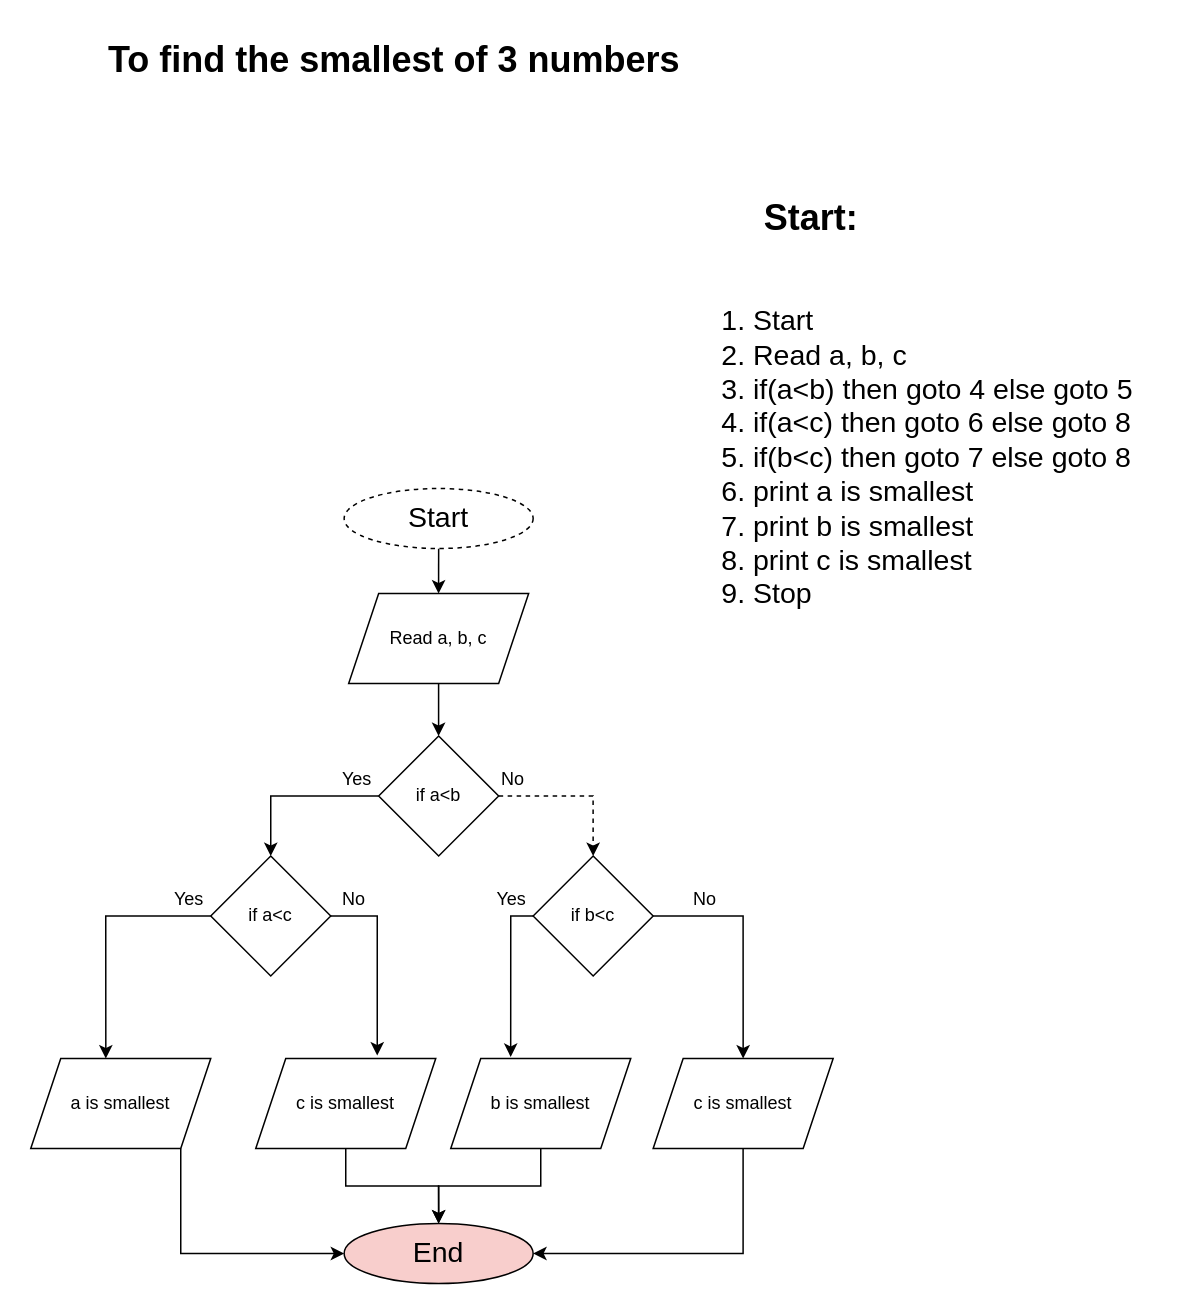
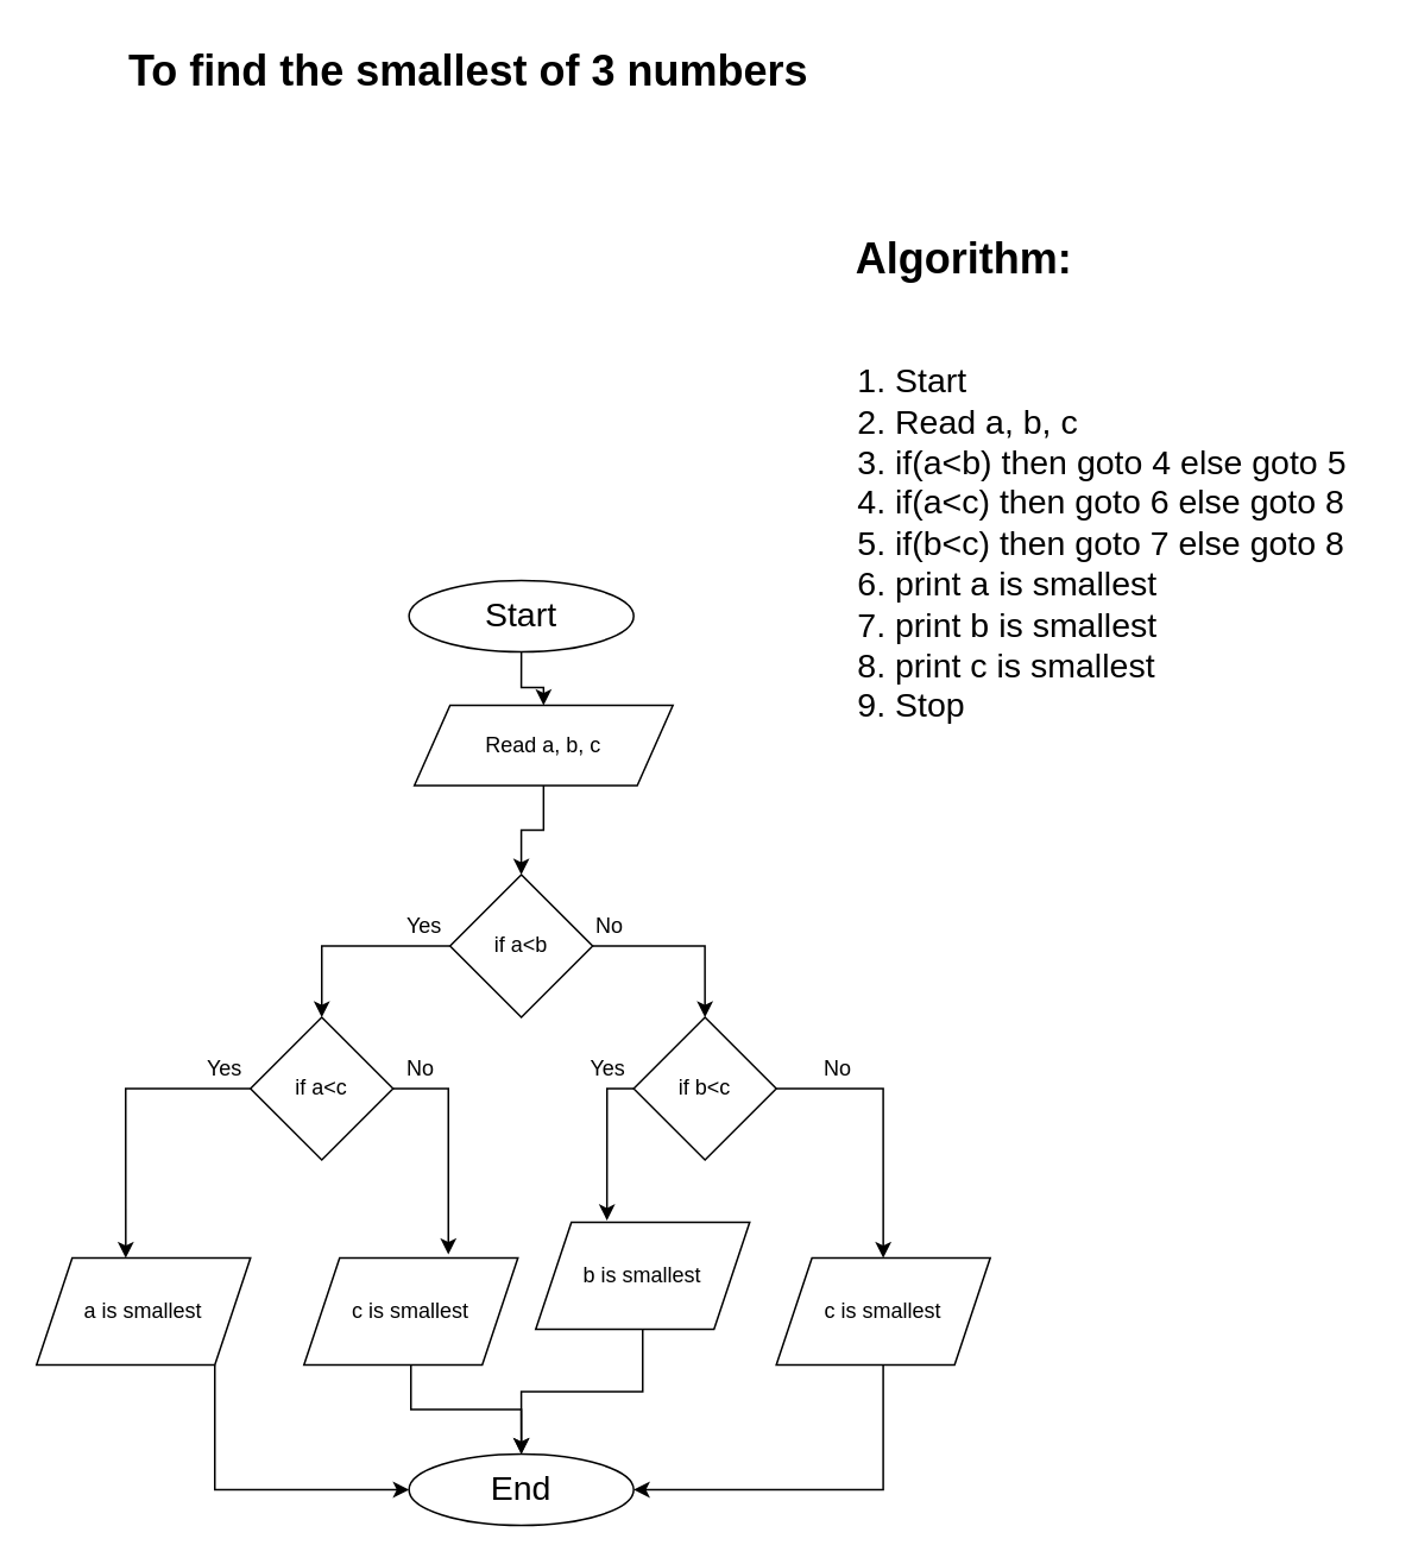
  <mxCell id="0" />
  <mxCell id="1" parent="0" />
  <mxCell id="2" value="" style="edgeStyle=orthogonalEdgeStyle;rounded=0;orthogonalLoop=1;jettySize=auto;html=1;" parent="1" source="3" target="8" edge="1"><mxGeometry relative="1" as="geometry" /></mxCell>
- <mxCell id="3" value="&lt;font style=&quot;font-size: 19px;&quot;&gt;Start&lt;/font&gt;" style="ellipse;whiteSpace=wrap;html=1;dashed=1;" parent="1" vertex="1"><mxGeometry x="228.94" y="325" width="126" height="40" as="geometry" /></mxCell>
- <mxCell id="4" value="Start:" style="text;strokeColor=none;fillColor=none;html=1;fontSize=24;fontStyle=1;verticalAlign=middle;align=center;" parent="1" vertex="1"><mxGeometry x="490" y="125" width="100" height="40" as="geometry" /></mxCell>
+ <mxCell id="3" value="&lt;font style=&quot;font-size: 19px;&quot;&gt;Start&lt;/font&gt;" style="ellipse;whiteSpace=wrap;html=1;" parent="1" vertex="1"><mxGeometry x="228.94" y="325" width="126" height="40" as="geometry" /></mxCell>
+ <mxCell id="4" value="Algorithm:" style="text;strokeColor=none;fillColor=none;html=1;fontSize=24;fontStyle=1;verticalAlign=middle;align=center;" parent="1" vertex="1"><mxGeometry x="490" y="125" width="100" height="40" as="geometry" /></mxCell>
  <mxCell id="5" value="To find the smallest of 3 numbers" style="text;strokeColor=none;fillColor=none;html=1;fontSize=24;fontStyle=1;verticalAlign=middle;align=center;" parent="1" vertex="1"><mxGeometry x="211.94" y="20" width="100" height="40" as="geometry" /></mxCell>
  <mxCell id="6" value="&lt;ol&gt;&lt;li&gt;Start&lt;/li&gt;&lt;li&gt;Read a, b, c&lt;/li&gt;&lt;li&gt;if(a&amp;lt;b) then goto 4 else goto 5&lt;/li&gt;&lt;li&gt;if(a&amp;lt;c) then goto 6 else goto 8&lt;/li&gt;&lt;li&gt;if(b&amp;lt;c) then goto 7 else goto 8&lt;/li&gt;&lt;li&gt;print a is smallest&lt;/li&gt;&lt;li&gt;print b is smallest&lt;/li&gt;&lt;li&gt;print c is smallest&lt;/li&gt;&lt;li&gt;Stop&lt;/li&gt;&lt;/ol&gt;" style="text;strokeColor=none;fillColor=none;html=1;whiteSpace=wrap;verticalAlign=middle;overflow=hidden;fontSize=19;" parent="1" vertex="1"><mxGeometry x="460" y="165" width="310" height="280" as="geometry" /></mxCell>
  <mxCell id="7" value="" style="edgeStyle=orthogonalEdgeStyle;rounded=0;orthogonalLoop=1;jettySize=auto;html=1;" edge="1" parent="1" source="8" target="11"><mxGeometry relative="1" as="geometry" /></mxCell>
- <mxCell id="8" value="Read a, b, c" style="shape=parallelogram;perimeter=parallelogramPerimeter;whiteSpace=wrap;html=1;fixedSize=1;" parent="1" vertex="1"><mxGeometry x="231.94" y="395" width="120" height="60" as="geometry" /></mxCell>
+ <mxCell id="8" value="Read a, b, c" style="shape=parallelogram;perimeter=parallelogramPerimeter;whiteSpace=wrap;html=1;fixedSize=1;" parent="1" vertex="1"><mxGeometry x="231.94" y="395" width="145" height="45" as="geometry" /></mxCell>
  <mxCell id="9" style="edgeStyle=orthogonalEdgeStyle;rounded=0;orthogonalLoop=1;jettySize=auto;html=1;entryX=0.5;entryY=0;entryDx=0;entryDy=0;" edge="1" parent="1" source="11" target="16"><mxGeometry relative="1" as="geometry" /></mxCell>
- <mxCell id="10" style="edgeStyle=orthogonalEdgeStyle;rounded=0;orthogonalLoop=1;jettySize=auto;html=1;entryX=0.5;entryY=0;entryDx=0;entryDy=0;dashed=1;" edge="1" parent="1" source="11" target="19"><mxGeometry relative="1" as="geometry" /></mxCell>
+ <mxCell id="10" style="edgeStyle=orthogonalEdgeStyle;rounded=0;orthogonalLoop=1;jettySize=auto;html=1;entryX=0.5;entryY=0;entryDx=0;entryDy=0;" edge="1" parent="1" source="11" target="19"><mxGeometry relative="1" as="geometry" /></mxCell>
  <mxCell id="11" value="if a&amp;lt;b" style="rhombus;whiteSpace=wrap;html=1;" vertex="1" parent="1"><mxGeometry x="251.94" y="490" width="80" height="80" as="geometry" /></mxCell>
  <mxCell id="12" value="Yes" style="text;whiteSpace=wrap;html=1;" vertex="1" parent="1"><mxGeometry x="225.94" y="505" width="26" height="20" as="geometry" /></mxCell>
  <mxCell id="13" value="No" style="text;whiteSpace=wrap;html=1;" vertex="1" parent="1"><mxGeometry x="460" y="585" width="26" height="20" as="geometry" /></mxCell>
  <mxCell id="14" style="edgeStyle=orthogonalEdgeStyle;rounded=0;orthogonalLoop=1;jettySize=auto;html=1;entryX=0.417;entryY=0;entryDx=0;entryDy=0;entryPerimeter=0;" edge="1" parent="1" source="16" target="21"><mxGeometry relative="1" as="geometry"><Array as="points"><mxPoint x="70" y="610" /></Array></mxGeometry></mxCell>
  <mxCell id="15" style="edgeStyle=orthogonalEdgeStyle;rounded=0;orthogonalLoop=1;jettySize=auto;html=1;entryX=0.675;entryY=-0.033;entryDx=0;entryDy=0;entryPerimeter=0;" edge="1" parent="1" source="16" target="23"><mxGeometry relative="1" as="geometry"><Array as="points"><mxPoint x="251" y="610" /></Array></mxGeometry></mxCell>
  <mxCell id="16" value="if a&amp;lt;c" style="rhombus;whiteSpace=wrap;html=1;" vertex="1" parent="1"><mxGeometry x="140" y="570" width="80" height="80" as="geometry" /></mxCell>
  <mxCell id="17" style="edgeStyle=orthogonalEdgeStyle;rounded=0;orthogonalLoop=1;jettySize=auto;html=1;entryX=0.5;entryY=0;entryDx=0;entryDy=0;" edge="1" parent="1" source="19" target="25"><mxGeometry relative="1" as="geometry"><Array as="points"><mxPoint x="495" y="610" /></Array></mxGeometry></mxCell>
  <mxCell id="18" style="edgeStyle=orthogonalEdgeStyle;rounded=0;orthogonalLoop=1;jettySize=auto;html=1;entryX=0.333;entryY=-0.017;entryDx=0;entryDy=0;entryPerimeter=0;" edge="1" parent="1" source="19" target="32"><mxGeometry relative="1" as="geometry"><Array as="points"><mxPoint x="340" y="610" /></Array></mxGeometry></mxCell>
  <mxCell id="19" value="if b&amp;lt;c" style="rhombus;whiteSpace=wrap;html=1;" vertex="1" parent="1"><mxGeometry x="354.94" y="570" width="80" height="80" as="geometry" /></mxCell>
  <mxCell id="20" style="edgeStyle=orthogonalEdgeStyle;rounded=0;orthogonalLoop=1;jettySize=auto;html=1;entryX=0;entryY=0.5;entryDx=0;entryDy=0;" edge="1" parent="1" source="21" target="26"><mxGeometry relative="1" as="geometry"><Array as="points"><mxPoint x="120" y="835" /></Array></mxGeometry></mxCell>
  <mxCell id="21" value="a is smallest" style="shape=parallelogram;perimeter=parallelogramPerimeter;whiteSpace=wrap;html=1;fixedSize=1;" vertex="1" parent="1"><mxGeometry x="20" y="705" width="120" height="60" as="geometry" /></mxCell>
  <mxCell id="22" style="edgeStyle=orthogonalEdgeStyle;rounded=0;orthogonalLoop=1;jettySize=auto;html=1;entryX=0.5;entryY=0;entryDx=0;entryDy=0;" edge="1" parent="1" source="23" target="26"><mxGeometry relative="1" as="geometry" /></mxCell>
  <mxCell id="23" value="c is smallest" style="shape=parallelogram;perimeter=parallelogramPerimeter;whiteSpace=wrap;html=1;fixedSize=1;" vertex="1" parent="1"><mxGeometry x="170" y="705" width="120" height="60" as="geometry" /></mxCell>
  <mxCell id="24" style="edgeStyle=orthogonalEdgeStyle;rounded=0;orthogonalLoop=1;jettySize=auto;html=1;entryX=1;entryY=0.5;entryDx=0;entryDy=0;" edge="1" parent="1" source="25" target="26"><mxGeometry relative="1" as="geometry"><Array as="points"><mxPoint x="495" y="835" /></Array></mxGeometry></mxCell>
  <mxCell id="25" value="c is smallest" style="shape=parallelogram;perimeter=parallelogramPerimeter;whiteSpace=wrap;html=1;fixedSize=1;" vertex="1" parent="1"><mxGeometry x="434.94" y="705" width="120" height="60" as="geometry" /></mxCell>
- <mxCell id="26" value="&lt;span style=&quot;font-size: 19px;&quot;&gt;End&lt;/span&gt;" style="ellipse;whiteSpace=wrap;html=1;fillColor=#f8cecc;" vertex="1" parent="1"><mxGeometry x="228.94" y="815" width="126" height="40" as="geometry" /></mxCell>
+ <mxCell id="26" value="&lt;span style=&quot;font-size: 19px;&quot;&gt;End&lt;/span&gt;" style="ellipse;whiteSpace=wrap;html=1;" vertex="1" parent="1"><mxGeometry x="228.94" y="815" width="126" height="40" as="geometry" /></mxCell>
  <mxCell id="27" value="Yes" style="text;whiteSpace=wrap;html=1;" vertex="1" parent="1"><mxGeometry x="328.94" y="585" width="26" height="20" as="geometry" /></mxCell>
  <mxCell id="28" value="Yes" style="text;whiteSpace=wrap;html=1;" vertex="1" parent="1"><mxGeometry x="114" y="585" width="26" height="20" as="geometry" /></mxCell>
  <mxCell id="29" value="No" style="text;whiteSpace=wrap;html=1;" vertex="1" parent="1"><mxGeometry x="225.94" y="585" width="26" height="20" as="geometry" /></mxCell>
  <mxCell id="30" value="No" style="text;whiteSpace=wrap;html=1;" vertex="1" parent="1"><mxGeometry x="331.94" y="505" width="26" height="20" as="geometry" /></mxCell>
  <mxCell id="31" style="edgeStyle=orthogonalEdgeStyle;rounded=0;orthogonalLoop=1;jettySize=auto;html=1;entryX=0.5;entryY=0;entryDx=0;entryDy=0;" edge="1" parent="1" source="32" target="26"><mxGeometry relative="1" as="geometry" /></mxCell>
- <mxCell id="32" value="b is smallest" style="shape=parallelogram;perimeter=parallelogramPerimeter;whiteSpace=wrap;html=1;fixedSize=1;" vertex="1" parent="1"><mxGeometry x="300" y="705" width="120" height="60" as="geometry" /></mxCell>
+ <mxCell id="32" value="b is smallest" style="shape=parallelogram;perimeter=parallelogramPerimeter;whiteSpace=wrap;html=1;fixedSize=1;" vertex="1" parent="1"><mxGeometry x="300" y="685" width="120" height="60" as="geometry" /></mxCell>
